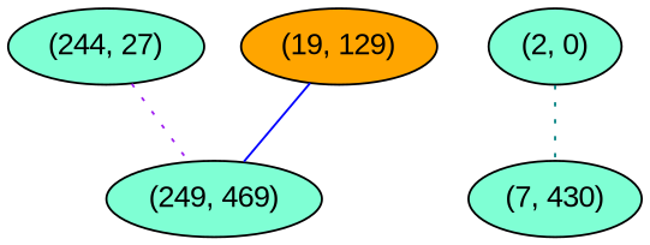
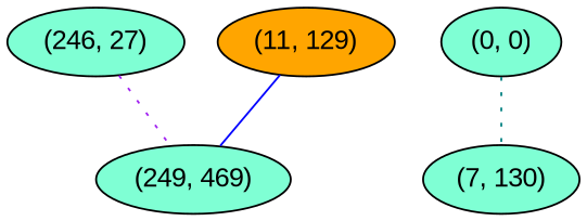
  graph {
    fontname="Liberation Sans"
    node [fillcolor=aquamarine fontname="Liberation Sans" style=filled]
    edge [fontname="Liberation Sans" style=dotted weight=1]
    n1 [label="(249, 469)"]
-   "(246, 27)" [label="(244, 27)"]
-   "(0, 0)" [label="(2, 0)"]
-   "(7, 130)" [label="(7, 430)"]
-   "(19, 129)" [fillcolor=orange]
+   "(246, 27)"
+   "(0, 0)"
+   "(7, 130)"
+   "(19, 129)" [fillcolor=orange label="(11, 129)"]
    "(246, 27)" -- n1 [color=purple]
    "(0, 0)" -- "(7, 130)" [color=teal weight=4]
    "(19, 129)" -- n1 [color=blue style=solid]
  }
